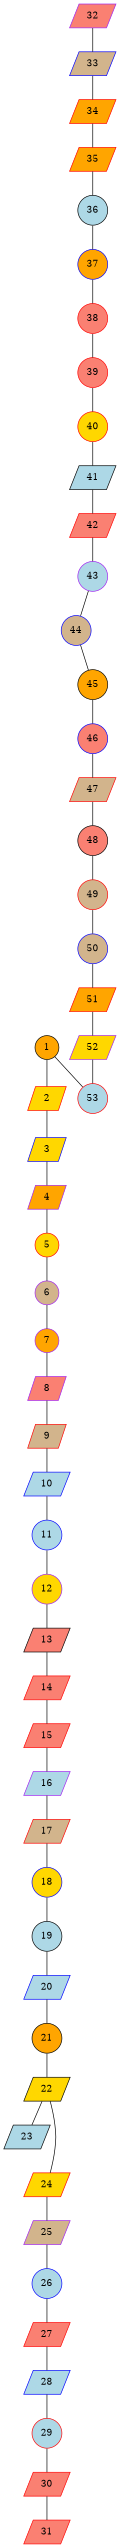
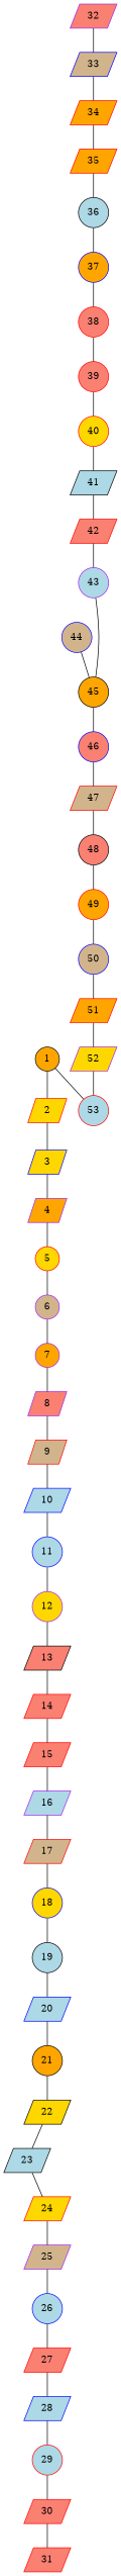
  graph {
    node [color=red fillcolor=lightblue shape=parallelogram style=filled]
    edge [weight=1.0]
    1 [color=black fillcolor=orange shape=circle]
    2 [fillcolor=gold]
    53 [shape=circle]
    3 [color=blue fillcolor=gold]
    4 [color=purple fillcolor=orange]
    5 [fillcolor=gold shape=circle]
    6 [color=purple fillcolor=tan shape=circle]
    7 [color=purple fillcolor=orange shape=circle]
    8 [color=purple fillcolor=salmon]
    9 [fillcolor=tan]
    10 [color=blue]
    11 [color=blue shape=circle]
    12 [color=purple fillcolor=gold shape=circle]
    13 [color=black fillcolor=salmon]
    14 [fillcolor=salmon]
    15 [fillcolor=salmon]
    16 [color=purple]
    17 [fillcolor=tan]
    18 [color=blue fillcolor=gold shape=circle]
    19 [color=black shape=circle]
    20 [color=blue]
    21 [color=black fillcolor=orange shape=circle]
    22 [color=black fillcolor=gold]
    23 [color=black]
    24 [fillcolor=gold]
    25 [color=purple fillcolor=tan]
    26 [color=blue shape=circle]
    27 [fillcolor=salmon]
    28 [color=blue]
    29 [shape=circle]
    30 [fillcolor=salmon]
    31 [fillcolor=salmon]
    32 [color=purple fillcolor=salmon]
    33 [color=blue fillcolor=tan]
    34 [fillcolor=orange]
    35 [fillcolor=orange]
    36 [color=black shape=circle]
    37 [color=blue fillcolor=orange shape=circle]
    38 [fillcolor=salmon shape=circle]
    39 [fillcolor=salmon shape=circle]
    40 [fillcolor=gold shape=circle]
    41 [color=black]
    42 [fillcolor=salmon]
    43 [color=purple shape=circle]
    44 [color=blue fillcolor=tan shape=circle]
    45 [color=black fillcolor=orange shape=circle]
    46 [color=blue fillcolor=salmon shape=circle]
    47 [fillcolor=tan]
    48 [color=black fillcolor=salmon shape=circle]
-   49 [fillcolor=tan shape=circle]
+   49 [fillcolor=orange shape=circle]
    50 [color=blue fillcolor=tan shape=circle]
    51 [fillcolor=orange]
    52 [color=purple fillcolor=gold]
    1 -- 2
    1 -- 53
    2 -- 3
    3 -- 4
    4 -- 5
    5 -- 6
    6 -- 7
    7 -- 8
    8 -- 9
    9 -- 10
    10 -- 11
    11 -- 12
    12 -- 13
    13 -- 14
    14 -- 15
    15 -- 16
    16 -- 17
    17 -- 18
    18 -- 19
    19 -- 20
    20 -- 21
    21 -- 22
    22 -- 23
-   22 -- 24
+   23 -- 24
    24 -- 25
    25 -- 26
    26 -- 27
    27 -- 28
    28 -- 29
    29 -- 30
    30 -- 31
    32 -- 33
    33 -- 34
    34 -- 35
    35 -- 36
    36 -- 37
    37 -- 38
    38 -- 39
    39 -- 40
    40 -- 41
    41 -- 42
    42 -- 43
-   43 -- 44
+   43 -- 45
    44 -- 45
    45 -- 46
    46 -- 47
    47 -- 48
    48 -- 49
    49 -- 50
    50 -- 51
    51 -- 52
    52 -- 53
  }
